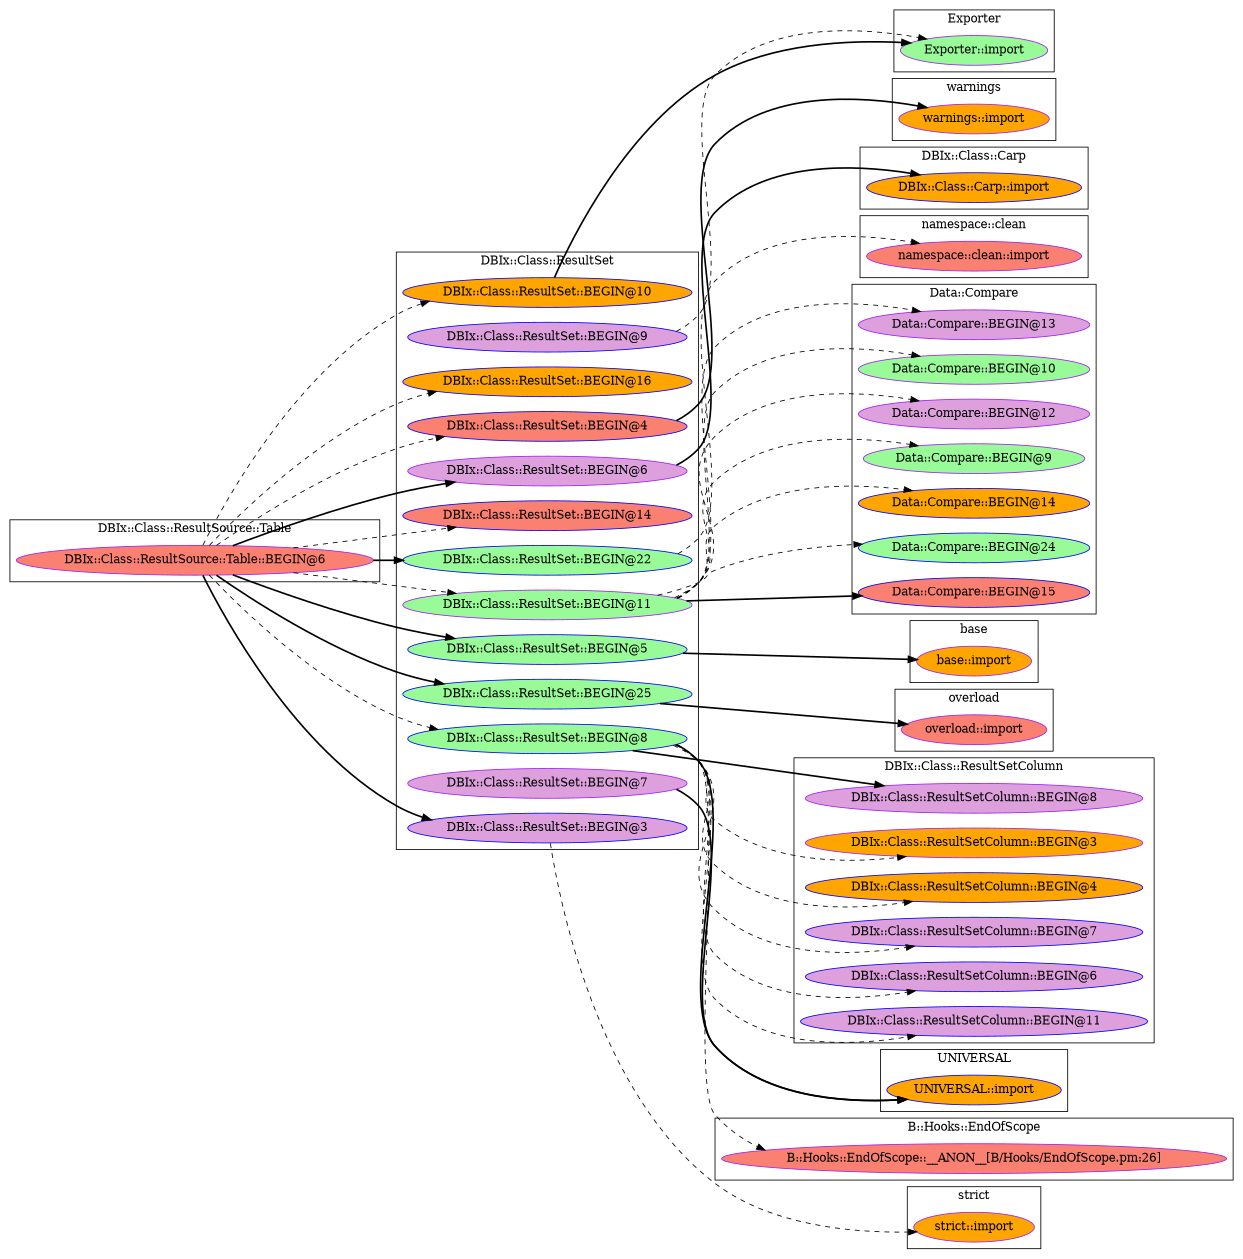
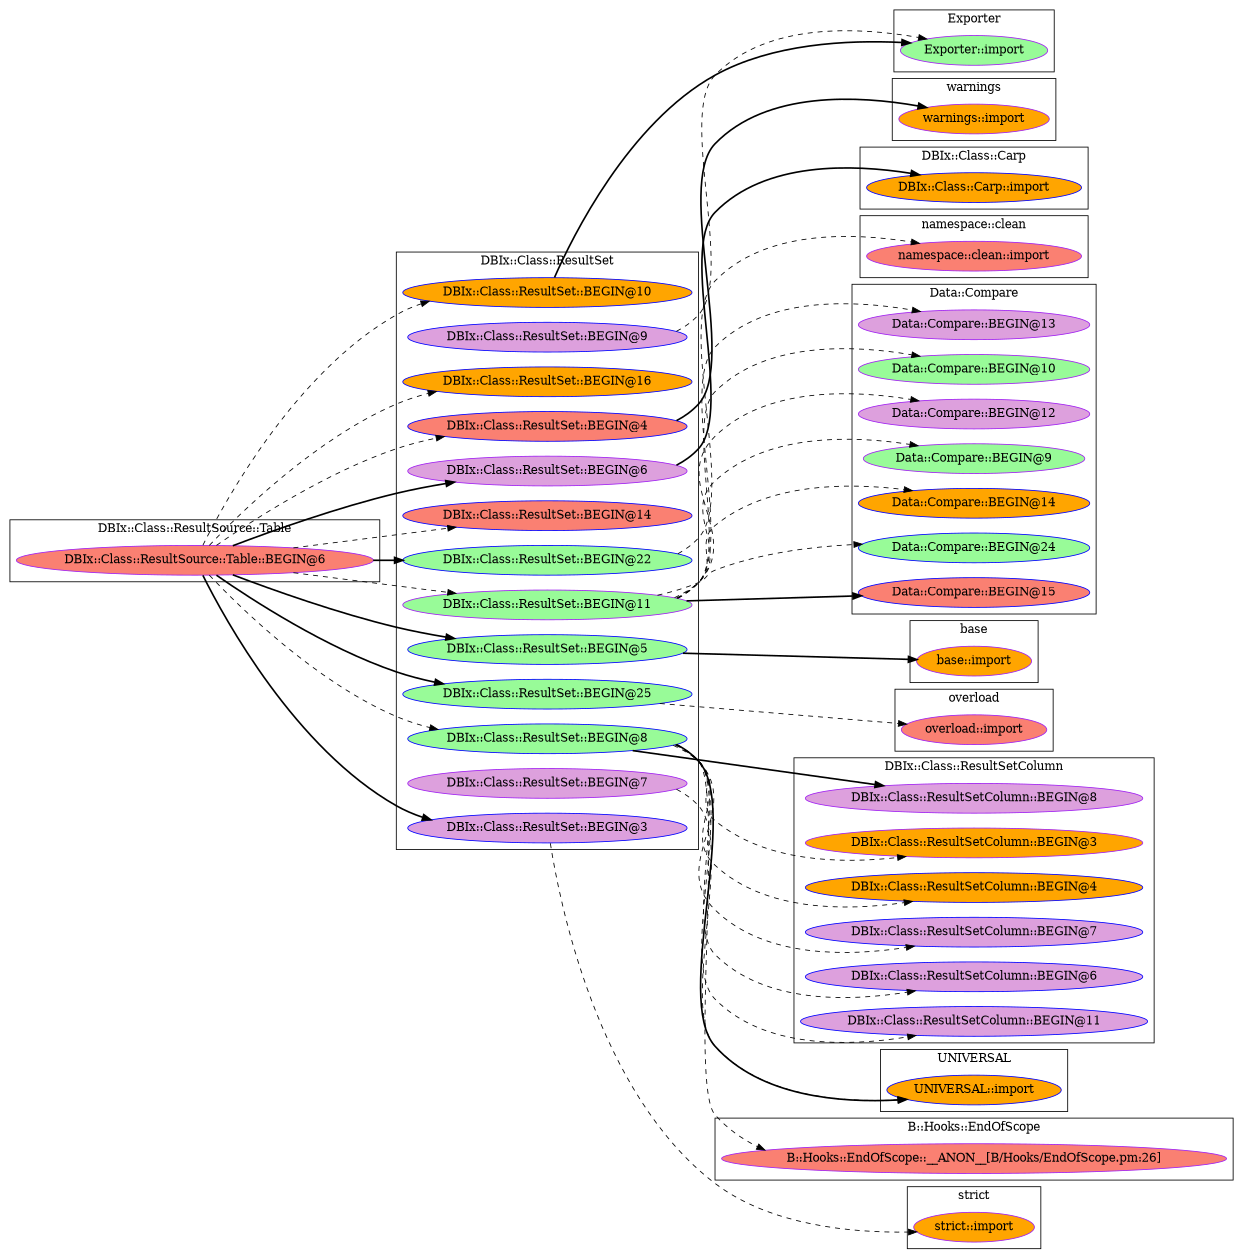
  digraph {
    rankdir=LR
    node [color=blue fillcolor=orange style=filled]
    edge [style=dashed]
    "DBIx::Class::ResultSetColumn::BEGIN@4"
    "DBIx::Class::ResultSetColumn::BEGIN@7" [fillcolor=plum]
    "DBIx::Class::ResultSetColumn::BEGIN@6" [fillcolor=plum]
    "DBIx::Class::ResultSetColumn::BEGIN@11" [fillcolor=plum]
    "DBIx::Class::ResultSetColumn::BEGIN@8" [color=purple fillcolor=plum]
    "DBIx::Class::ResultSetColumn::BEGIN@3" [color=purple]
    "DBIx::Class::Carp::import"
    "DBIx::Class::ResultSet::BEGIN@10"
    "DBIx::Class::ResultSet::BEGIN@4" [fillcolor=salmon]
    "DBIx::Class::ResultSet::BEGIN@6" [color=purple fillcolor=plum]
    "DBIx::Class::ResultSet::BEGIN@22" [fillcolor=palegreen]
    "DBIx::Class::ResultSet::BEGIN@11" [color=purple fillcolor=palegreen]
    "DBIx::Class::ResultSet::BEGIN@9" [fillcolor=plum]
    "DBIx::Class::ResultSet::BEGIN@5" [fillcolor=palegreen]
    "DBIx::Class::ResultSet::BEGIN@16"
    "DBIx::Class::ResultSet::BEGIN@25" [fillcolor=palegreen]
    "DBIx::Class::ResultSet::BEGIN@8" [fillcolor=palegreen]
    "DBIx::Class::ResultSet::BEGIN@3" [fillcolor=plum]
    "DBIx::Class::ResultSet::BEGIN@14" [fillcolor=salmon]
    "DBIx::Class::ResultSet::BEGIN@7" [color=purple fillcolor=plum]
    "UNIVERSAL::import"
    "namespace::clean::import" [color=purple fillcolor=salmon]
    "warnings::import" [color=purple]
    "base::import" [color=purple]
    "Data::Compare::BEGIN@12" [color=purple fillcolor=plum]
    "Data::Compare::BEGIN@9" [color=purple fillcolor=palegreen]
    "Data::Compare::BEGIN@14"
    "Data::Compare::BEGIN@24" [fillcolor=palegreen]
    "Data::Compare::BEGIN@15" [fillcolor=salmon]
    "Data::Compare::BEGIN@13" [color=purple fillcolor=plum]
    "Data::Compare::BEGIN@10" [color=purple fillcolor=palegreen]
    "Exporter::import" [color=purple fillcolor=palegreen]
    "DBIx::Class::ResultSource::Table::BEGIN@6" [color=purple fillcolor=salmon]
    "overload::import" [color=purple fillcolor=salmon]
    "B::Hooks::EndOfScope::__ANON__[B/Hooks/EndOfScope.pm:26]" [color=purple fillcolor=salmon]
    "strict::import" [color=purple]
    subgraph cluster_1 {
      label="DBIx::Class::ResultSetColumn"
      "DBIx::Class::ResultSetColumn::BEGIN@4"
      "DBIx::Class::ResultSetColumn::BEGIN@7"
      "DBIx::Class::ResultSetColumn::BEGIN@6"
      "DBIx::Class::ResultSetColumn::BEGIN@11"
      "DBIx::Class::ResultSetColumn::BEGIN@8"
      "DBIx::Class::ResultSetColumn::BEGIN@3"
    }
    subgraph cluster_2 {
      label="DBIx::Class::Carp"
      "DBIx::Class::Carp::import"
    }
    subgraph cluster_3 {
      label="DBIx::Class::ResultSet"
      "DBIx::Class::ResultSet::BEGIN@10"
      "DBIx::Class::ResultSet::BEGIN@4"
      "DBIx::Class::ResultSet::BEGIN@6"
      "DBIx::Class::ResultSet::BEGIN@22"
      "DBIx::Class::ResultSet::BEGIN@11"
      "DBIx::Class::ResultSet::BEGIN@9"
      "DBIx::Class::ResultSet::BEGIN@5"
      "DBIx::Class::ResultSet::BEGIN@16"
      "DBIx::Class::ResultSet::BEGIN@25"
      "DBIx::Class::ResultSet::BEGIN@8"
      "DBIx::Class::ResultSet::BEGIN@3"
      "DBIx::Class::ResultSet::BEGIN@14"
      "DBIx::Class::ResultSet::BEGIN@7"
    }
    subgraph cluster_4 {
      label=UNIVERSAL
      "UNIVERSAL::import"
    }
    subgraph cluster_5 {
      label="namespace::clean"
      "namespace::clean::import"
    }
    subgraph cluster_6 {
      label=warnings
      "warnings::import"
    }
    subgraph cluster_7 {
      label=base
      "base::import"
    }
    subgraph cluster_8 {
      label="Data::Compare"
      "Data::Compare::BEGIN@12"
      "Data::Compare::BEGIN@9"
      "Data::Compare::BEGIN@14"
      "Data::Compare::BEGIN@24"
      "Data::Compare::BEGIN@15"
      "Data::Compare::BEGIN@13"
      "Data::Compare::BEGIN@10"
    }
    subgraph cluster_9 {
      label=Exporter
      "Exporter::import"
    }
    subgraph cluster_10 {
      label="DBIx::Class::ResultSource::Table"
      "DBIx::Class::ResultSource::Table::BEGIN@6"
    }
    subgraph cluster_11 {
      label=overload
      "overload::import"
    }
    subgraph cluster_12 {
      label="B::Hooks::EndOfScope"
      "B::Hooks::EndOfScope::__ANON__[B/Hooks/EndOfScope.pm:26]"
    }
    subgraph cluster_13 {
      label="strict"
      "strict::import"
    }
    "DBIx::Class::ResultSet::BEGIN@10" -> "Exporter::import" [style=bold]
    "DBIx::Class::ResultSet::BEGIN@4" -> "warnings::import" [style=bold]
    "DBIx::Class::ResultSet::BEGIN@6" -> "DBIx::Class::Carp::import" [style=bold]
    "DBIx::Class::ResultSet::BEGIN@22" -> "namespace::clean::import"
    "DBIx::Class::ResultSet::BEGIN@11" -> "Data::Compare::BEGIN@12"
    "DBIx::Class::ResultSet::BEGIN@11" -> "Data::Compare::BEGIN@9"
    "DBIx::Class::ResultSet::BEGIN@11" -> "Data::Compare::BEGIN@14"
    "DBIx::Class::ResultSet::BEGIN@11" -> "Data::Compare::BEGIN@24"
    "DBIx::Class::ResultSet::BEGIN@11" -> "Data::Compare::BEGIN@15" [style=bold]
    "DBIx::Class::ResultSet::BEGIN@11" -> "Data::Compare::BEGIN@13"
    "DBIx::Class::ResultSet::BEGIN@11" -> "Data::Compare::BEGIN@10"
    "DBIx::Class::ResultSet::BEGIN@9" -> "Exporter::import"
    "DBIx::Class::ResultSet::BEGIN@5" -> "base::import" [style=bold]
-   "DBIx::Class::ResultSet::BEGIN@25" -> "overload::import" [style=bold]
+   "DBIx::Class::ResultSet::BEGIN@25" -> "overload::import"
    "DBIx::Class::ResultSet::BEGIN@8" -> "DBIx::Class::ResultSetColumn::BEGIN@4"
    "DBIx::Class::ResultSet::BEGIN@8" -> "DBIx::Class::ResultSetColumn::BEGIN@7"
    "DBIx::Class::ResultSet::BEGIN@8" -> "DBIx::Class::ResultSetColumn::BEGIN@6"
    "DBIx::Class::ResultSet::BEGIN@8" -> "DBIx::Class::ResultSetColumn::BEGIN@11"
    "DBIx::Class::ResultSet::BEGIN@8" -> "DBIx::Class::ResultSetColumn::BEGIN@8" [style=bold]
    "DBIx::Class::ResultSet::BEGIN@8" -> "DBIx::Class::ResultSetColumn::BEGIN@3"
    "DBIx::Class::ResultSet::BEGIN@8" -> "UNIVERSAL::import" [style=bold]
    "DBIx::Class::ResultSet::BEGIN@8" -> "B::Hooks::EndOfScope::__ANON__[B/Hooks/EndOfScope.pm:26]"
    "DBIx::Class::ResultSet::BEGIN@3" -> "strict::import"
-   "DBIx::Class::ResultSet::BEGIN@7" -> "UNIVERSAL::import" [style=bold]
+   "DBIx::Class::ResultSet::BEGIN@7" -> "UNIVERSAL::import"
    "DBIx::Class::ResultSource::Table::BEGIN@6" -> "DBIx::Class::ResultSet::BEGIN@10"
    "DBIx::Class::ResultSource::Table::BEGIN@6" -> "DBIx::Class::ResultSet::BEGIN@4"
    "DBIx::Class::ResultSource::Table::BEGIN@6" -> "DBIx::Class::ResultSet::BEGIN@6" [style=bold]
    "DBIx::Class::ResultSource::Table::BEGIN@6" -> "DBIx::Class::ResultSet::BEGIN@22" [style=bold]
    "DBIx::Class::ResultSource::Table::BEGIN@6" -> "DBIx::Class::ResultSet::BEGIN@11"
    "DBIx::Class::ResultSource::Table::BEGIN@6" -> "DBIx::Class::ResultSet::BEGIN@5" [style=bold]
    "DBIx::Class::ResultSource::Table::BEGIN@6" -> "DBIx::Class::ResultSet::BEGIN@16"
    "DBIx::Class::ResultSource::Table::BEGIN@6" -> "DBIx::Class::ResultSet::BEGIN@25" [style=bold]
    "DBIx::Class::ResultSource::Table::BEGIN@6" -> "DBIx::Class::ResultSet::BEGIN@8"
    "DBIx::Class::ResultSource::Table::BEGIN@6" -> "DBIx::Class::ResultSet::BEGIN@3" [style=bold]
    "DBIx::Class::ResultSource::Table::BEGIN@6" -> "DBIx::Class::ResultSet::BEGIN@14"
  }
